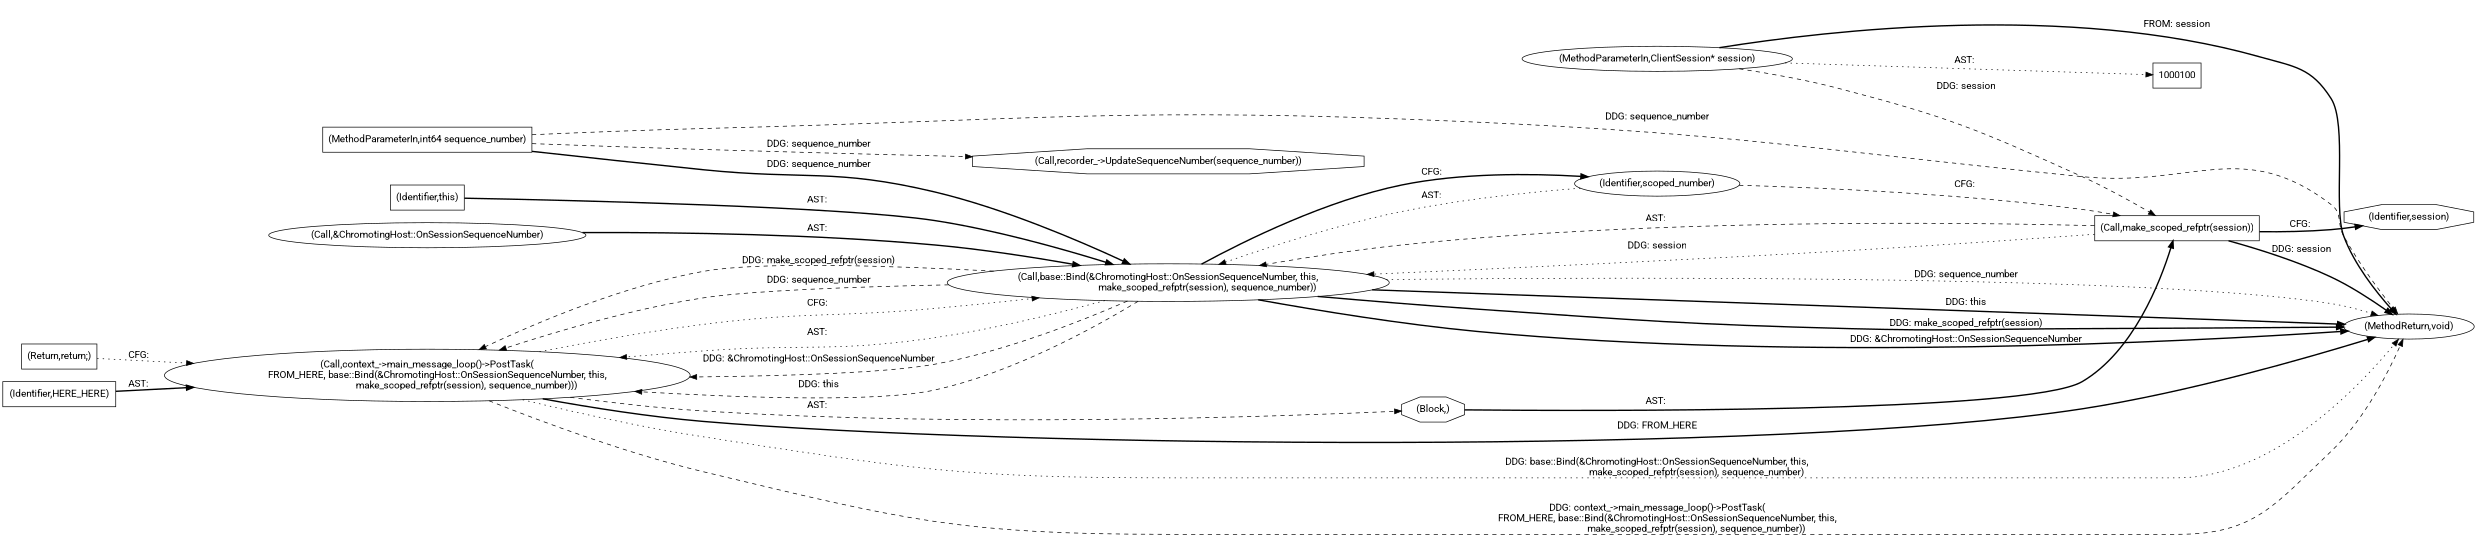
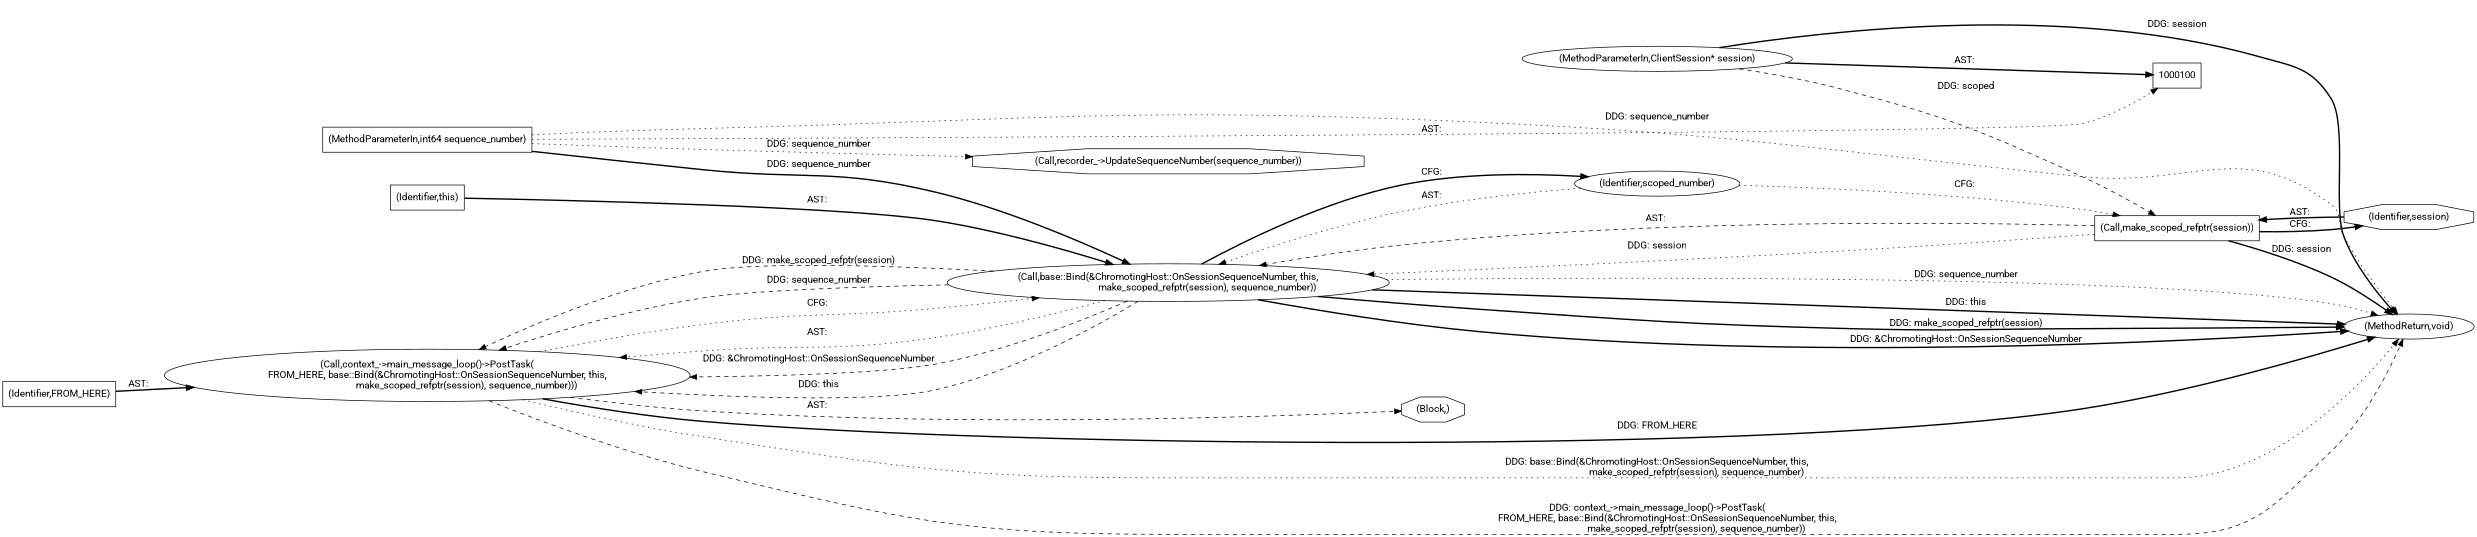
  digraph {
    fontname=Roboto
    rankdir=LR
    node [fontname=Roboto shape=ellipse]
    edge [fontname=Roboto style=bold]
    n1 [label="(Call,context_->main_message_loop()->PostTask(\n        FROM_HERE, base::Bind(&ChromotingHost::OnSessionSequenceNumber, this,\n                              make_scoped_refptr(session), sequence_number)))"]
    n2 [label="(Call,base::Bind(&ChromotingHost::OnSessionSequenceNumber, this,\n                              make_scoped_refptr(session), sequence_number))"]
    n3 [label="(Block,)" shape=octagon]
    n4 [label="(MethodReturn,void)"]
    n5 [label="(Identifier,scoped_number)"]
    n6 [label="(Call,make_scoped_refptr(session))" shape=box]
    n7 [label="(Identifier,session)" shape=octagon]
    n8 [label="(MethodParameterIn,ClientSession* session)"]
    1000100 [shape=box]
    n10 [label="(MethodParameterIn,int64 sequence_number)" shape=box]
    n11 [label="(Call,recorder_->UpdateSequenceNumber(sequence_number))" shape=octagon]
-   n12 [label="(Return,return;)" shape=box]
    n13 [label="(Identifier,this)" shape=box]
-   n14 [label="(Call,&ChromotingHost::OnSessionSequenceNumber)"]
-   n15 [label="(Identifier,HERE_HERE)" shape=box]
+   n15 [label="(Identifier,FROM_HERE)" shape=box]
    n1 -> n2 [label="CFG: " style=dotted]
    n1 -> n3 [label="AST: " style=dashed]
    n1 -> n4 [label="DDG: FROM_HERE"]
    n1 -> n4 [label="DDG: base::Bind(&ChromotingHost::OnSessionSequenceNumber, this,\n                              make_scoped_refptr(session), sequence_number)" style=dotted]
    n1 -> n4 [label="DDG: context_->main_message_loop()->PostTask(\n        FROM_HERE, base::Bind(&ChromotingHost::OnSessionSequenceNumber, this,\n                              make_scoped_refptr(session), sequence_number))" style=dashed]
    n2 -> n1 [label="AST: " style=dotted]
    n2 -> n1 [label="DDG: &ChromotingHost::OnSessionSequenceNumber" style=dashed]
    n2 -> n1 [label="DDG: this" style=dashed]
    n2 -> n1 [label="DDG: make_scoped_refptr(session)" style=dashed]
    n2 -> n1 [label="DDG: sequence_number" style=dashed]
    n2 -> n4 [label="DDG: sequence_number" style=dotted]
    n2 -> n4 [label="DDG: this"]
    n2 -> n4 [label="DDG: make_scoped_refptr(session)"]
    n2 -> n4 [label="DDG: &ChromotingHost::OnSessionSequenceNumber"]
    n2 -> n5 [label="CFG: "]
    n5 -> n2 [label="AST: " style=dotted]
-   n5 -> n6 [label="CFG: " style=dashed]
+   n5 -> n6 [label="CFG: " style=dotted]
    n6 -> n2 [label="AST: " style=dashed]
    n6 -> n2 [label="DDG: session" style=dotted]
    n6 -> n4 [label="DDG: session"]
    n6 -> n7 [label="CFG: "]
-   n3 -> n6 [label="AST: "]
-   n8 -> n4 [label="FROM: session"]
-   n8 -> n6 [label="DDG: session" style=dashed]
-   n8 -> 1000100 [label="AST: " style=dotted]
+   n7 -> n6 [label="AST: "]
+   n8 -> n4 [label="DDG: session"]
+   n8 -> n6 [label="DDG: scoped" style=dashed]
+   n8 -> 1000100 [label="AST: "]
    n10 -> n2 [label="DDG: sequence_number"]
-   n10 -> n4 [label="DDG: sequence_number" style=dashed]
-   n10 -> n11 [label="DDG: sequence_number" style=dashed]
-   n12 -> n1 [label="CFG: " style=dotted]
+   n10 -> n4 [label="DDG: sequence_number" style=dotted]
+   n10 -> 1000100 [label="AST: " style=dotted]
+   n10 -> n11 [label="DDG: sequence_number" style=dotted]
    n13 -> n2 [label="AST: "]
-   n14 -> n2 [label="AST: "]
    n15 -> n1 [label="AST: "]
  }
